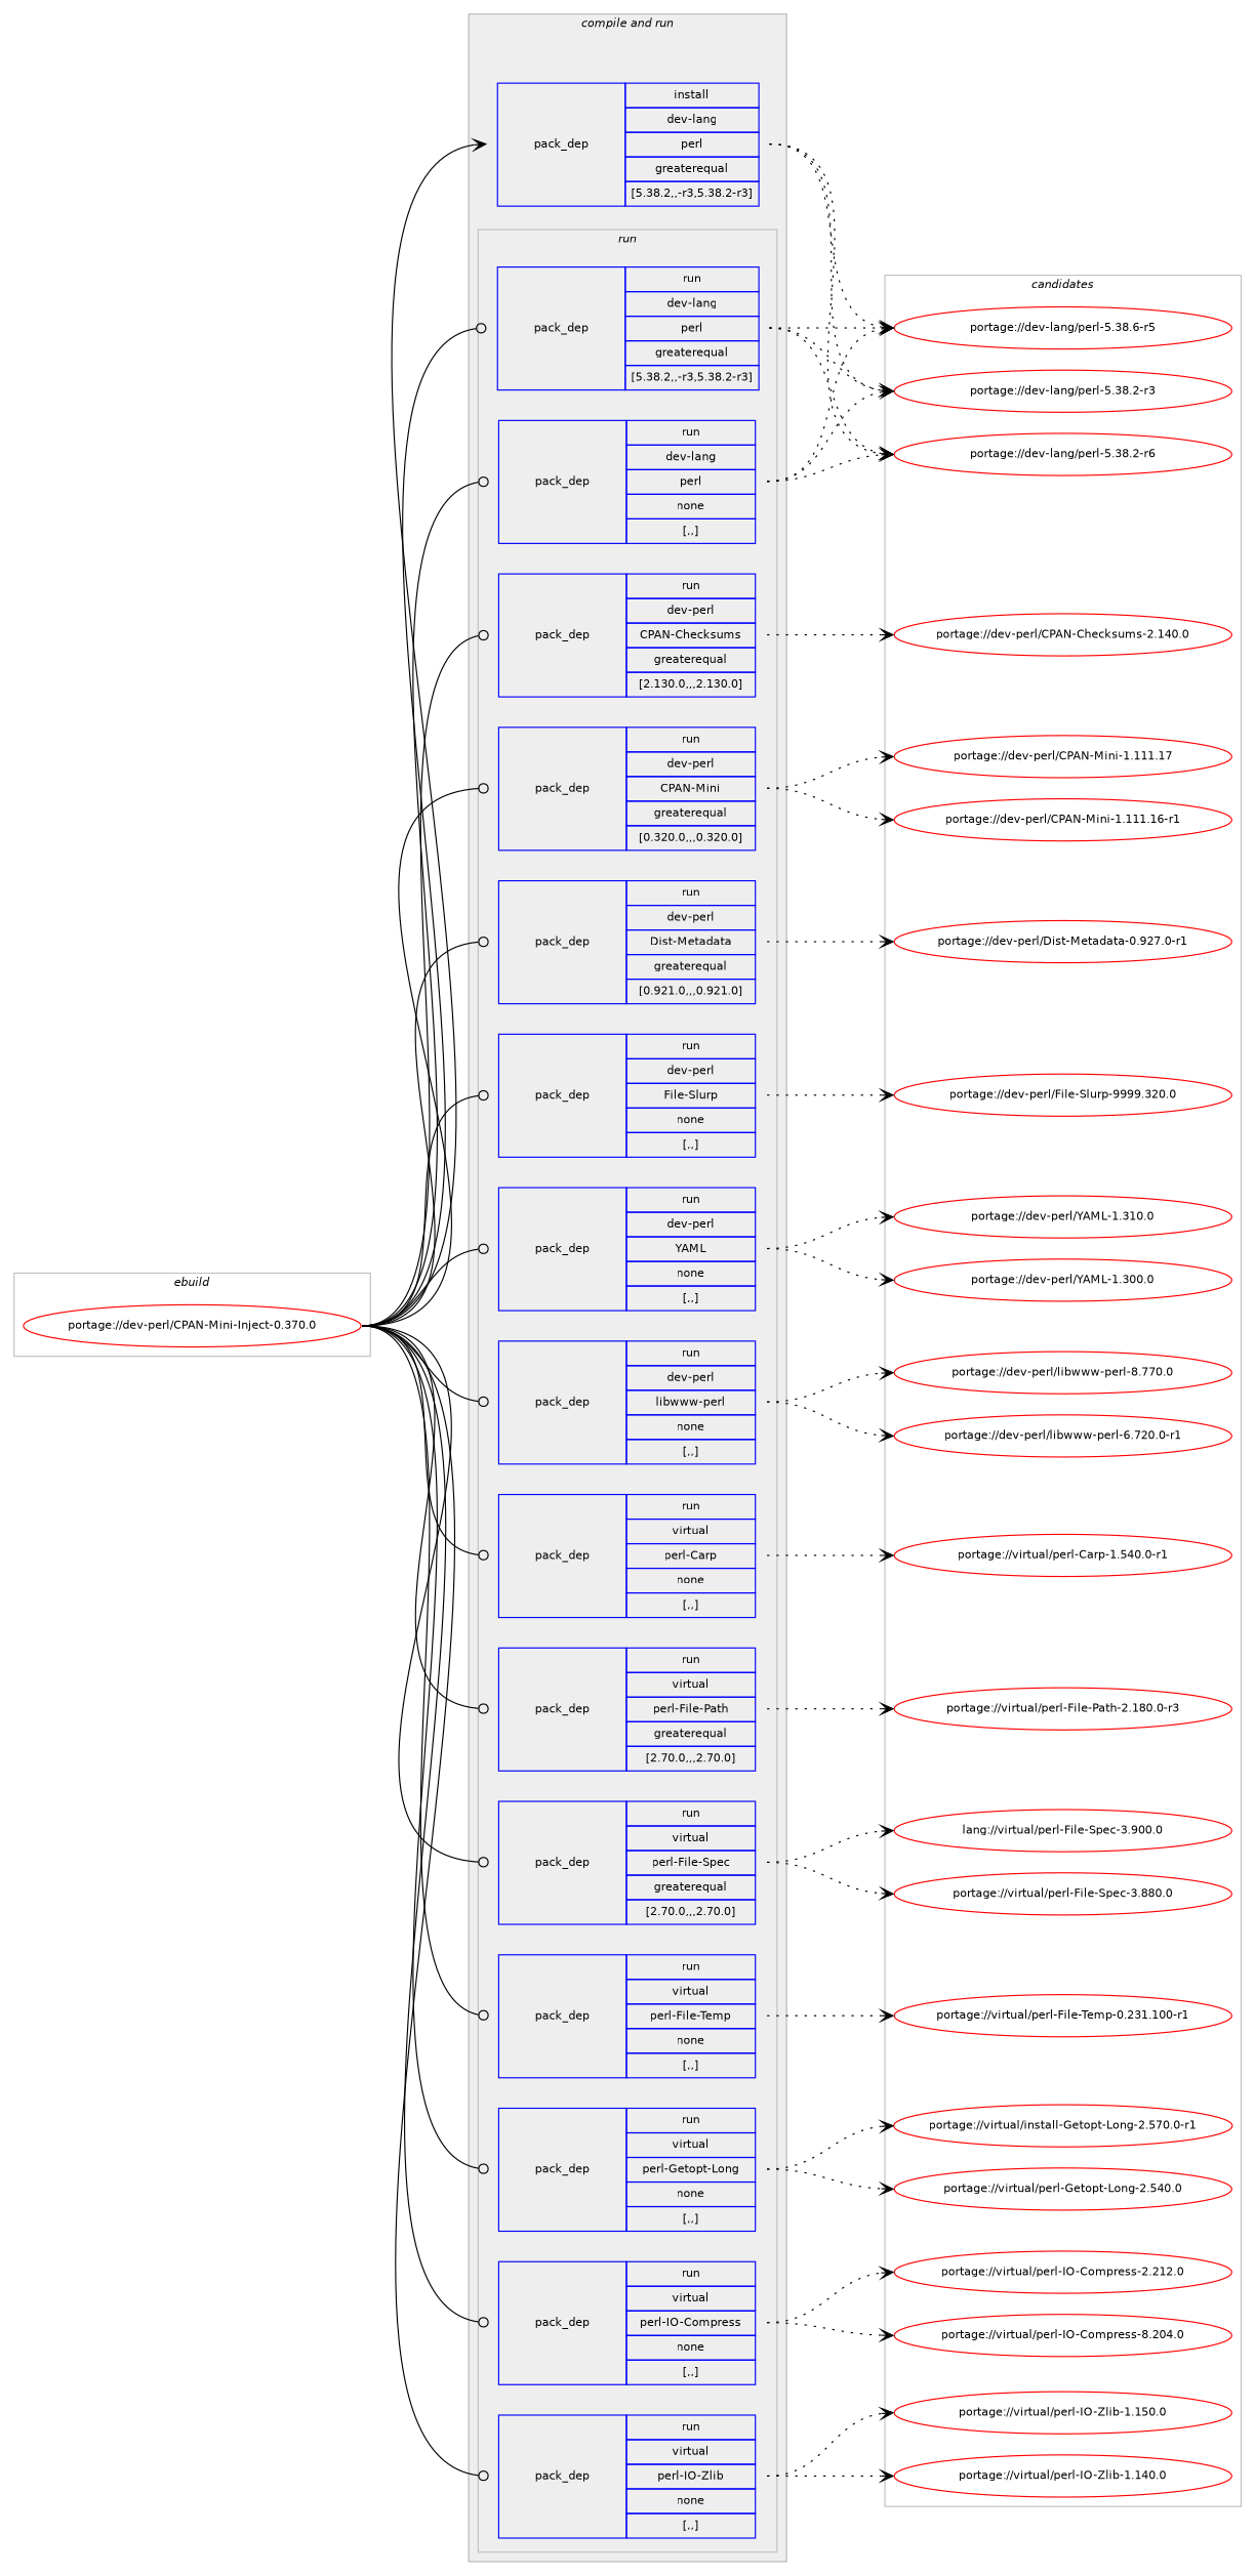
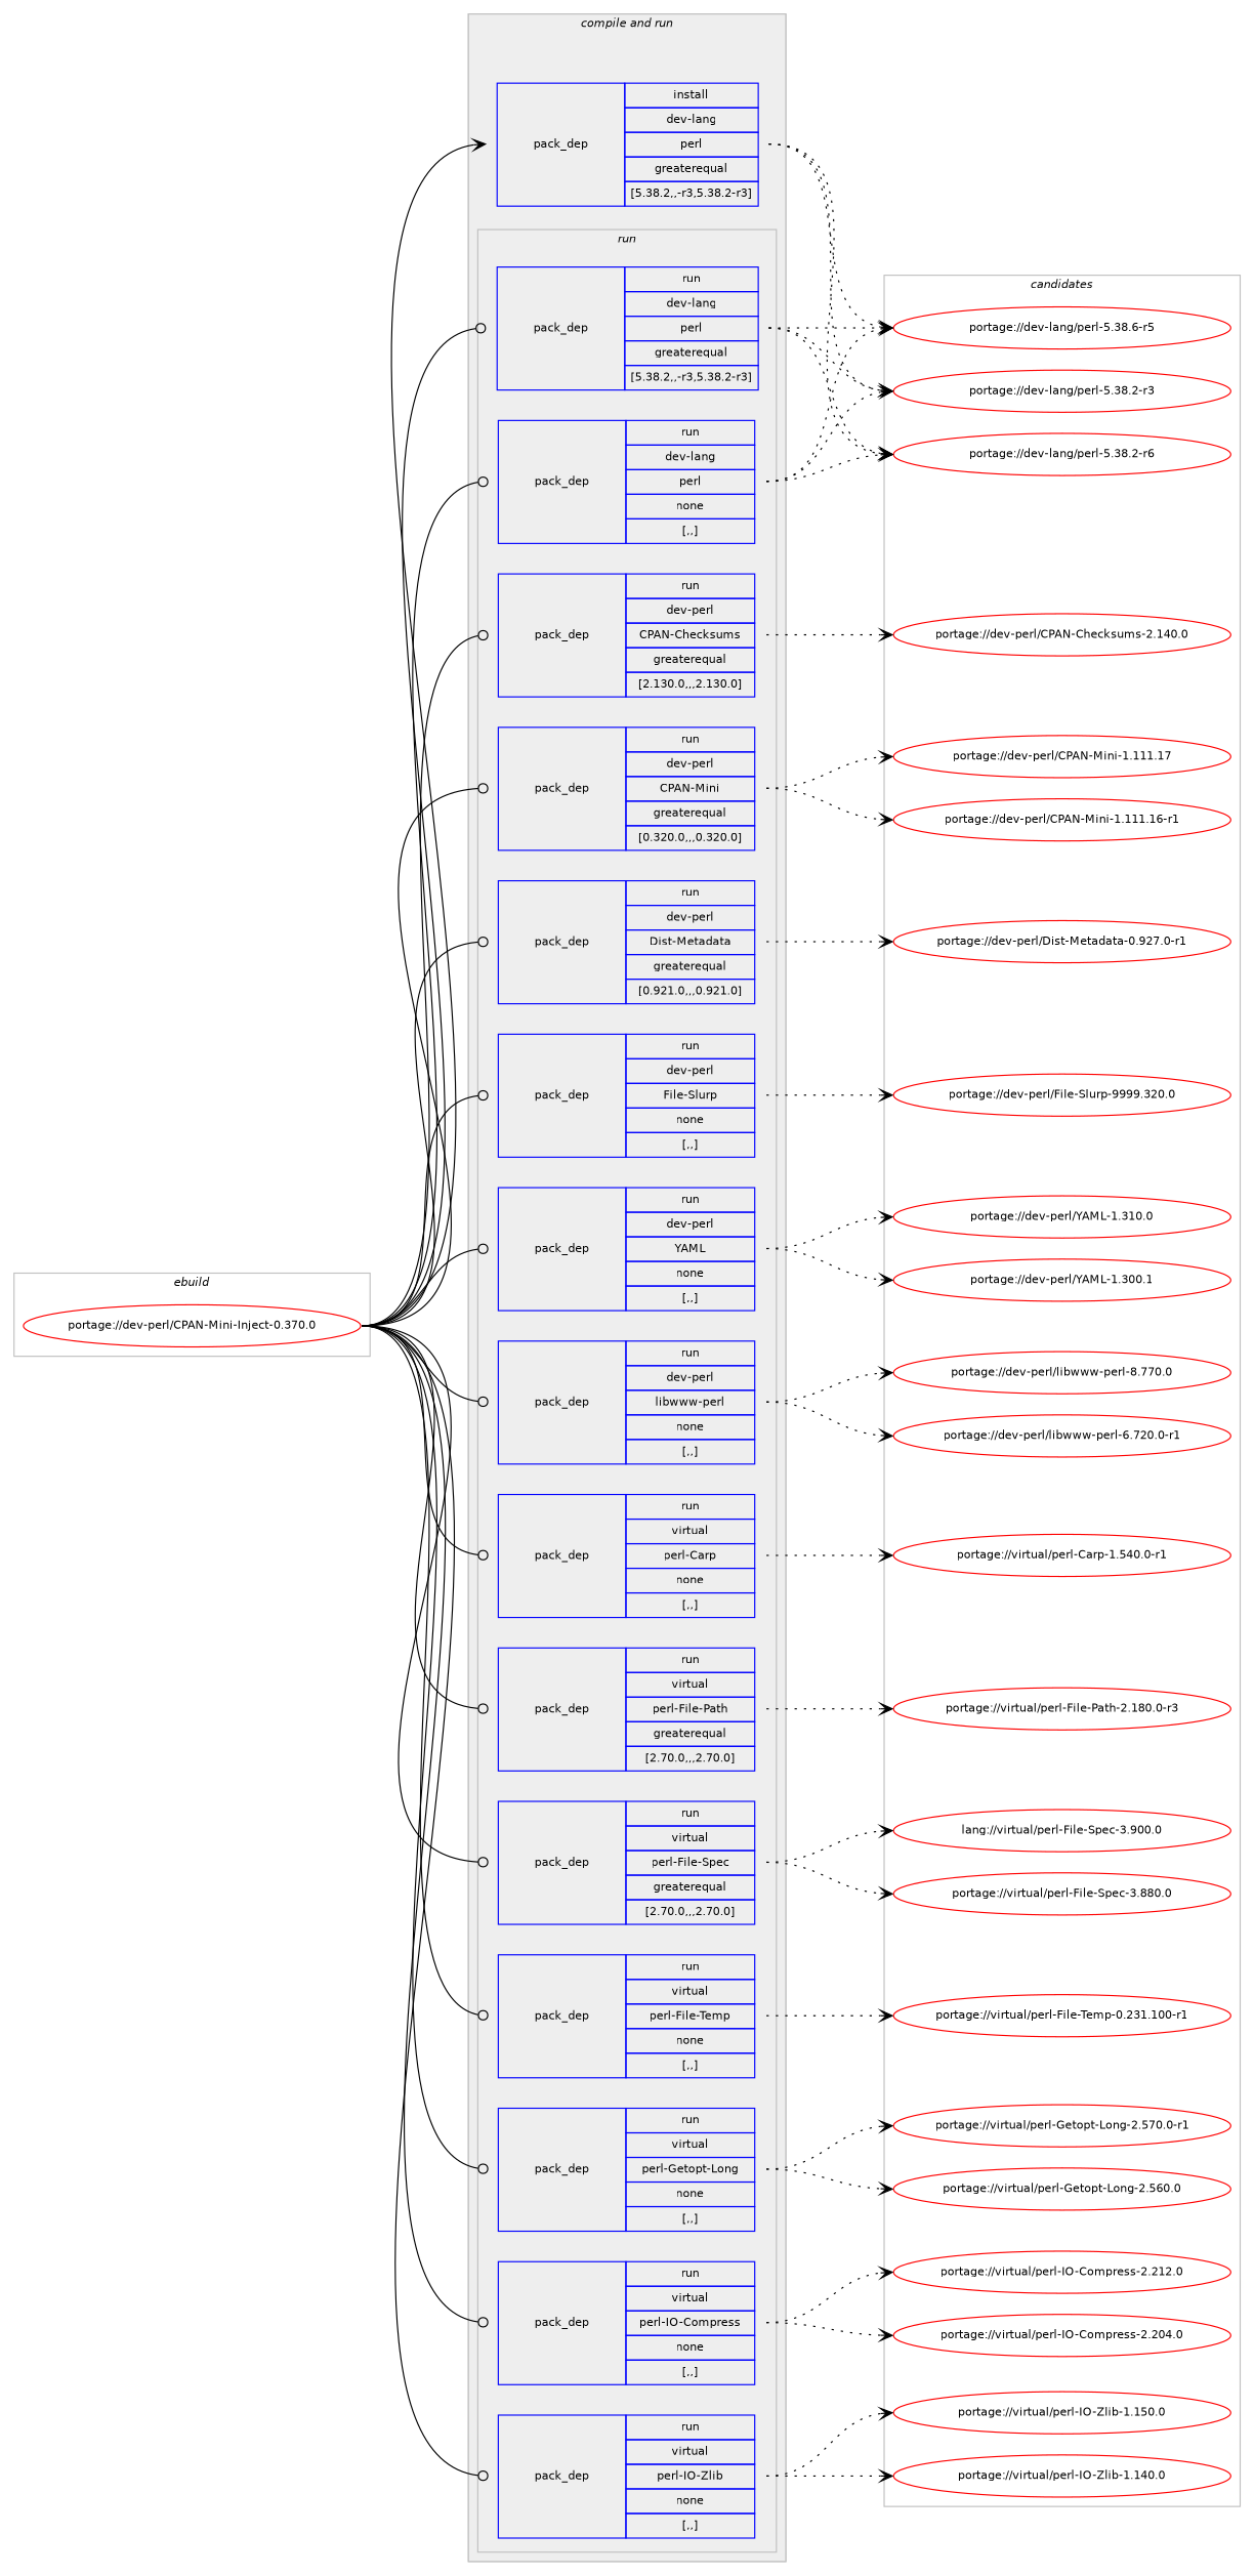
  digraph {
    compound=true
    concentrate=true
    fontname=Helvetica
    fontsize=10
    newrank=true
    rankdir=LR
    ranksep=1.5
    node [color=red fontname=Helvetica fontsize=10]
    edge [arrowhead=vee headport=w style=dotted tailport=e weight=100]
    n1 [label="portage://dev-perl/CPAN-Mini-Inject-0.370.0" width=4]
    n2 [color=blue label=<<TABLE BORDER="0" CELLBORDER="1" CELLSPACING="0" CELLPADDING="4" WIDTH="220"><TR><TD ROWSPAN="6" CELLPADDING="30">pack_dep</TD></TR><TR><TD WIDTH="110">install</TD></TR><TR><TD>dev-lang</TD></TR><TR><TD>perl</TD></TR><TR><TD>greaterequal</TD></TR><TR><TD>[5.38.2,,-r3,5.38.2-r3]</TD></TR></TABLE>> shape=none]
    n3 [color=blue label=<<TABLE BORDER="0" CELLBORDER="1" CELLSPACING="0" CELLPADDING="4" WIDTH="220"><TR><TD ROWSPAN="6" CELLPADDING="30">pack_dep</TD></TR><TR><TD WIDTH="110">run</TD></TR><TR><TD>dev-lang</TD></TR><TR><TD>perl</TD></TR><TR><TD>greaterequal</TD></TR><TR><TD>[5.38.2,,-r3,5.38.2-r3]</TD></TR></TABLE>> shape=none]
    n4 [color=blue label=<<TABLE BORDER="0" CELLBORDER="1" CELLSPACING="0" CELLPADDING="4" WIDTH="220"><TR><TD ROWSPAN="6" CELLPADDING="30">pack_dep</TD></TR><TR><TD WIDTH="110">run</TD></TR><TR><TD>dev-lang</TD></TR><TR><TD>perl</TD></TR><TR><TD>none</TD></TR><TR><TD>[,,]</TD></TR></TABLE>> shape=none]
    n5 [color=blue label=<<TABLE BORDER="0" CELLBORDER="1" CELLSPACING="0" CELLPADDING="4" WIDTH="220"><TR><TD ROWSPAN="6" CELLPADDING="30">pack_dep</TD></TR><TR><TD WIDTH="110">run</TD></TR><TR><TD>dev-perl</TD></TR><TR><TD>CPAN-Checksums</TD></TR><TR><TD>greaterequal</TD></TR><TR><TD>[2.130.0,,,2.130.0]</TD></TR></TABLE>> shape=none]
    n6 [color=blue label=<<TABLE BORDER="0" CELLBORDER="1" CELLSPACING="0" CELLPADDING="4" WIDTH="220"><TR><TD ROWSPAN="6" CELLPADDING="30">pack_dep</TD></TR><TR><TD WIDTH="110">run</TD></TR><TR><TD>dev-perl</TD></TR><TR><TD>CPAN-Mini</TD></TR><TR><TD>greaterequal</TD></TR><TR><TD>[0.320.0,,,0.320.0]</TD></TR></TABLE>> shape=none]
    n7 [color=blue label=<<TABLE BORDER="0" CELLBORDER="1" CELLSPACING="0" CELLPADDING="4" WIDTH="220"><TR><TD ROWSPAN="6" CELLPADDING="30">pack_dep</TD></TR><TR><TD WIDTH="110">run</TD></TR><TR><TD>dev-perl</TD></TR><TR><TD>Dist-Metadata</TD></TR><TR><TD>greaterequal</TD></TR><TR><TD>[0.921.0,,,0.921.0]</TD></TR></TABLE>> shape=none]
    n8 [color=blue label=<<TABLE BORDER="0" CELLBORDER="1" CELLSPACING="0" CELLPADDING="4" WIDTH="220"><TR><TD ROWSPAN="6" CELLPADDING="30">pack_dep</TD></TR><TR><TD WIDTH="110">run</TD></TR><TR><TD>dev-perl</TD></TR><TR><TD>File-Slurp</TD></TR><TR><TD>none</TD></TR><TR><TD>[,,]</TD></TR></TABLE>> shape=none]
    n9 [color=blue label=<<TABLE BORDER="0" CELLBORDER="1" CELLSPACING="0" CELLPADDING="4" WIDTH="220"><TR><TD ROWSPAN="6" CELLPADDING="30">pack_dep</TD></TR><TR><TD WIDTH="110">run</TD></TR><TR><TD>dev-perl</TD></TR><TR><TD>YAML</TD></TR><TR><TD>none</TD></TR><TR><TD>[,,]</TD></TR></TABLE>> shape=none]
    n10 [color=blue label=<<TABLE BORDER="0" CELLBORDER="1" CELLSPACING="0" CELLPADDING="4" WIDTH="220"><TR><TD ROWSPAN="6" CELLPADDING="30">pack_dep</TD></TR><TR><TD WIDTH="110">run</TD></TR><TR><TD>dev-perl</TD></TR><TR><TD>libwww-perl</TD></TR><TR><TD>none</TD></TR><TR><TD>[,,]</TD></TR></TABLE>> shape=none]
    n11 [color=blue label=<<TABLE BORDER="0" CELLBORDER="1" CELLSPACING="0" CELLPADDING="4" WIDTH="220"><TR><TD ROWSPAN="6" CELLPADDING="30">pack_dep</TD></TR><TR><TD WIDTH="110">run</TD></TR><TR><TD>virtual</TD></TR><TR><TD>perl-Carp</TD></TR><TR><TD>none</TD></TR><TR><TD>[,,]</TD></TR></TABLE>> shape=none]
    n12 [color=blue label=<<TABLE BORDER="0" CELLBORDER="1" CELLSPACING="0" CELLPADDING="4" WIDTH="220"><TR><TD ROWSPAN="6" CELLPADDING="30">pack_dep</TD></TR><TR><TD WIDTH="110">run</TD></TR><TR><TD>virtual</TD></TR><TR><TD>perl-File-Path</TD></TR><TR><TD>greaterequal</TD></TR><TR><TD>[2.70.0,,,2.70.0]</TD></TR></TABLE>> shape=none]
    n13 [color=blue label=<<TABLE BORDER="0" CELLBORDER="1" CELLSPACING="0" CELLPADDING="4" WIDTH="220"><TR><TD ROWSPAN="6" CELLPADDING="30">pack_dep</TD></TR><TR><TD WIDTH="110">run</TD></TR><TR><TD>virtual</TD></TR><TR><TD>perl-File-Spec</TD></TR><TR><TD>greaterequal</TD></TR><TR><TD>[2.70.0,,,2.70.0]</TD></TR></TABLE>> shape=none]
    n14 [color=blue label=<<TABLE BORDER="0" CELLBORDER="1" CELLSPACING="0" CELLPADDING="4" WIDTH="220"><TR><TD ROWSPAN="6" CELLPADDING="30">pack_dep</TD></TR><TR><TD WIDTH="110">run</TD></TR><TR><TD>virtual</TD></TR><TR><TD>perl-File-Temp</TD></TR><TR><TD>none</TD></TR><TR><TD>[,,]</TD></TR></TABLE>> shape=none]
    n15 [color=blue label=<<TABLE BORDER="0" CELLBORDER="1" CELLSPACING="0" CELLPADDING="4" WIDTH="220"><TR><TD ROWSPAN="6" CELLPADDING="30">pack_dep</TD></TR><TR><TD WIDTH="110">run</TD></TR><TR><TD>virtual</TD></TR><TR><TD>perl-Getopt-Long</TD></TR><TR><TD>none</TD></TR><TR><TD>[,,]</TD></TR></TABLE>> shape=none]
    n16 [color=blue label=<<TABLE BORDER="0" CELLBORDER="1" CELLSPACING="0" CELLPADDING="4" WIDTH="220"><TR><TD ROWSPAN="6" CELLPADDING="30">pack_dep</TD></TR><TR><TD WIDTH="110">run</TD></TR><TR><TD>virtual</TD></TR><TR><TD>perl-IO-Compress</TD></TR><TR><TD>none</TD></TR><TR><TD>[,,]</TD></TR></TABLE>> shape=none]
    n17 [color=blue label=<<TABLE BORDER="0" CELLBORDER="1" CELLSPACING="0" CELLPADDING="4" WIDTH="220"><TR><TD ROWSPAN="6" CELLPADDING="30">pack_dep</TD></TR><TR><TD WIDTH="110">run</TD></TR><TR><TD>virtual</TD></TR><TR><TD>perl-IO-Zlib</TD></TR><TR><TD>none</TD></TR><TR><TD>[,,]</TD></TR></TABLE>> shape=none]
    n18 [label="portage://dev-lang/perl-5.38.2-r6" width=4]
    n19 [label="portage://dev-lang/perl-5.38.6-r5" width=4]
    n20 [label="portage://dev-lang/perl-5.38.2-r3" width=4]
    n21 [label="portage://dev-perl/CPAN-Checksums-2.140.0" width=4]
    n22 [label="portage://dev-perl/CPAN-Mini-1.111.17" width=4]
    n23 [label="portage://dev-perl/CPAN-Mini-1.111.16-r1" width=4]
    n24 [label="portage://dev-perl/Dist-Metadata-0.927.0-r1" width=4]
    n25 [label="portage://dev-perl/File-Slurp-9999.320.0" width=4]
    n26 [label="portage://dev-perl/YAML-1.310.0" width=4]
-   n27 [label="portage://dev-perl/YAML-1.300.0" width=4]
+   n27 [label="portage://dev-perl/YAML-1.300.1" width=4]
    n28 [label="portage://dev-perl/libwww-perl-8.770.0" width=4]
    n29 [label="portage://dev-perl/libwww-perl-6.720.0-r1" width=4]
    n30 [label="portage://virtual/perl-Carp-1.540.0-r1" width=4]
    n31 [label="portage://virtual/perl-File-Path-2.180.0-r3" width=4]
    n32 [label="lang://virtual/perl-File-Spec-3.900.0" width=4]
    n33 [label="portage://virtual/perl-File-Spec-3.880.0" width=4]
    n34 [label="portage://virtual/perl-File-Temp-0.231.100-r1" width=4]
-   n35 [label="portage://virtual/install-Getopt-Long-2.570.0-r1" width=4]
-   n36 [label="portage://virtual/perl-Getopt-Long-2.540.0" width=4]
+   n35 [label="portage://virtual/perl-Getopt-Long-2.570.0-r1" width=4]
+   n36 [label="portage://virtual/perl-Getopt-Long-2.560.0" width=4]
    n37 [label="portage://virtual/perl-IO-Compress-2.212.0" width=4]
-   n38 [label="portage://virtual/perl-IO-Compress-8.204.0" width=4]
+   n38 [label="portage://virtual/perl-IO-Compress-2.204.0" width=4]
    n39 [label="portage://virtual/perl-IO-Zlib-1.150.0" width=4]
    n40 [label="portage://virtual/perl-IO-Zlib-1.140.0" width=4]
    subgraph cluster_1 {
      color=gray
      label=<<i>ebuild</i>>
      n1
    }
    subgraph cluster_2 {
      color=gray
      label=<<i>dependencies</i>>
      subgraph cluster_3 {
        color=gray
        fillcolor="#eeeeee"
        label=<<i>compile</i>>
        style=filled
        subgraph sub_4 {
          color=gray
          fillcolor="#eeeeee"
          label=<<i>compile</i>>
          style=filled
          n2
        }
      }
      subgraph cluster_5 {
        color=gray
        fillcolor="#eeeeee"
        label=<<i>compile and run</i>>
        style=filled
      }
      subgraph cluster_6 {
        color=gray
        fillcolor="#eeeeee"
        label=<<i>run</i>>
        style=filled
        subgraph sub_7 {
          color=gray
          fillcolor="#eeeeee"
          label=<<i>run</i>>
          style=filled
          n3
        }
        subgraph sub_8 {
          color=gray
          fillcolor="#eeeeee"
          label=<<i>run</i>>
          style=filled
          n4
        }
        subgraph sub_9 {
          color=gray
          fillcolor="#eeeeee"
          label=<<i>run</i>>
          style=filled
          n5
        }
        subgraph sub_10 {
          color=gray
          fillcolor="#eeeeee"
          label=<<i>run</i>>
          style=filled
          n6
        }
        subgraph sub_11 {
          color=gray
          fillcolor="#eeeeee"
          label=<<i>run</i>>
          style=filled
          n7
        }
        subgraph sub_12 {
          color=gray
          fillcolor="#eeeeee"
          label=<<i>run</i>>
          style=filled
          n8
        }
        subgraph sub_13 {
          color=gray
          fillcolor="#eeeeee"
          label=<<i>run</i>>
          style=filled
          n9
        }
        subgraph sub_14 {
          color=gray
          fillcolor="#eeeeee"
          label=<<i>run</i>>
          style=filled
          n10
        }
        subgraph sub_15 {
          color=gray
          fillcolor="#eeeeee"
          label=<<i>run</i>>
          style=filled
          n11
        }
        subgraph sub_16 {
          color=gray
          fillcolor="#eeeeee"
          label=<<i>run</i>>
          style=filled
          n12
        }
        subgraph sub_17 {
          color=gray
          fillcolor="#eeeeee"
          label=<<i>run</i>>
          style=filled
          n13
        }
        subgraph sub_18 {
          color=gray
          fillcolor="#eeeeee"
          label=<<i>run</i>>
          style=filled
          n14
        }
        subgraph sub_19 {
          color=gray
          fillcolor="#eeeeee"
          label=<<i>run</i>>
          style=filled
          n15
        }
        subgraph sub_20 {
          color=gray
          fillcolor="#eeeeee"
          label=<<i>run</i>>
          style=filled
          n16
        }
        subgraph sub_21 {
          color=gray
          fillcolor="#eeeeee"
          label=<<i>run</i>>
          style=filled
          n17
        }
      }
    }
    subgraph cluster_22 {
      color=gray
      label=<<i>candidates</i>>
      rank=same
      subgraph sub_23 {
        color=black
        label=<<i>candidates</i>>
        nodesep=1
        rank=same
        n18
        n19
        n20
      }
      subgraph sub_24 {
        color=black
        label=<<i>candidates</i>>
        nodesep=1
        rank=same
        n18
        n19
        n20
      }
      subgraph sub_25 {
        color=black
        label=<<i>candidates</i>>
        nodesep=1
        rank=same
        n18
        n19
        n20
      }
      subgraph sub_26 {
        color=black
        label=<<i>candidates</i>>
        nodesep=1
        rank=same
        n21
      }
      subgraph sub_27 {
        color=black
        label=<<i>candidates</i>>
        nodesep=1
        rank=same
        n22
        n23
      }
      subgraph sub_28 {
        color=black
        label=<<i>candidates</i>>
        nodesep=1
        rank=same
        n24
      }
      subgraph sub_29 {
        color=black
        label=<<i>candidates</i>>
        nodesep=1
        rank=same
        n25
      }
      subgraph sub_30 {
        color=black
        label=<<i>candidates</i>>
        nodesep=1
        rank=same
        n26
        n27
      }
      subgraph sub_31 {
        color=black
        label=<<i>candidates</i>>
        nodesep=1
        rank=same
        n28
        n29
      }
      subgraph sub_32 {
        color=black
        label=<<i>candidates</i>>
        nodesep=1
        rank=same
        n30
      }
      subgraph sub_33 {
        color=black
        label=<<i>candidates</i>>
        nodesep=1
        rank=same
        n31
      }
      subgraph sub_34 {
        color=black
        label=<<i>candidates</i>>
        nodesep=1
        rank=same
        n32
        n33
      }
      subgraph sub_35 {
        color=black
        label=<<i>candidates</i>>
        nodesep=1
        rank=same
        n34
      }
      subgraph sub_36 {
        color=black
        label=<<i>candidates</i>>
        nodesep=1
        rank=same
        n35
        n36
      }
      subgraph sub_37 {
        color=black
        label=<<i>candidates</i>>
        nodesep=1
        rank=same
        n37
        n38
      }
      subgraph sub_38 {
        color=black
        label=<<i>candidates</i>>
        nodesep=1
        rank=same
        n39
        n40
      }
    }
    n1 -> n2 [style=solid weight=20]
    n1 -> n3 [arrowhead=odot style=solid weight=20]
    n1 -> n4 [arrowhead=odot style=solid weight=20]
    n1 -> n5 [arrowhead=odot style=solid weight=20]
    n1 -> n6 [arrowhead=odot style=solid weight=20]
    n1 -> n7 [arrowhead=odot style=solid weight=20]
    n1 -> n8 [arrowhead=odot style=solid weight=20]
    n1 -> n9 [arrowhead=odot style=solid weight=20]
    n1 -> n10 [arrowhead=odot style=solid weight=20]
    n1 -> n11 [arrowhead=odot style=solid weight=20]
    n1 -> n12 [arrowhead=odot style=solid weight=20]
    n1 -> n13 [arrowhead=odot style=solid weight=20]
    n1 -> n14 [arrowhead=odot style=solid weight=20]
    n1 -> n15 [arrowhead=odot style=solid weight=20]
    n1 -> n16 [arrowhead=odot style=solid weight=20]
    n1 -> n17 [arrowhead=odot style=solid weight=20]
    n2 -> n18
    n2 -> n19
    n2 -> n20
    n3 -> n18
    n3 -> n19
    n3 -> n20
    n4 -> n18
    n4 -> n19
    n4 -> n20
    n5 -> n21
    n6 -> n22
    n6 -> n23
    n7 -> n24
    n8 -> n25
    n9 -> n26
    n9 -> n27
    n10 -> n28
    n10 -> n29
    n11 -> n30
    n12 -> n31
    n13 -> n32
    n13 -> n33
    n14 -> n34
    n15 -> n35
    n15 -> n36
    n16 -> n37
    n16 -> n38
    n17 -> n39
    n17 -> n40
  }
